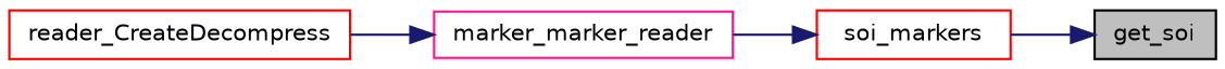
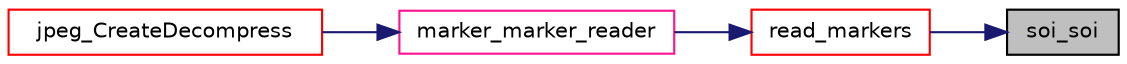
  digraph {
    rankdir=RL
    node [color=red fontname=Helvetica fontsize=10 shape=record]
    edge [color=midnightblue dir=back fontname=Helvetica fontsize=10 labelfontname=Helvetica labelfontsize=10 style=solid]
-   n1 [color=black fillcolor=grey75 fontcolor=black height=0.2 label=get_soi style=filled width=0.4]
-   n2 [height=0.2 label=soi_markers width=0.4]
+   n1 [color=black fillcolor=grey75 fontcolor=black height=0.2 label=soi_soi style=filled width=0.4]
+   n2 [height=0.2 label=read_markers width=0.4]
    n3 [color=deeppink height=0.2 label=marker_marker_reader width=0.4]
-   n4 [height=0.2 label=reader_CreateDecompress width=0.4]
+   n4 [height=0.2 label=jpeg_CreateDecompress width=0.4]
    n1 -> n2
    n2 -> n3
    n3 -> n4
  }
